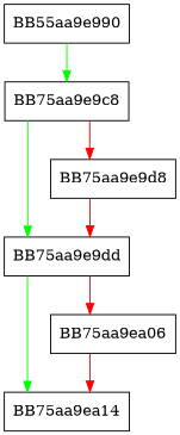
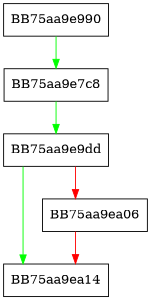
  digraph {
    splines=ortho
    node [shape=box]
    edge [color=red]
-   BB75aa9e990 [label=BB55aa9e990]
-   BB75aa9e9c8
+   BB75aa9e990
+   BB75aa9e9c8 [label=BB75aa9e7c8]
    BB75aa9e9dd
-   BB75aa9e9d8
    n5 [label=BB75aa9ea14]
    BB75aa9ea06
    BB75aa9e990 -> BB75aa9e9c8 [color=green]
    BB75aa9e9c8 -> BB75aa9e9dd [color=green]
-   BB75aa9e9c8 -> BB75aa9e9d8
    BB75aa9e9dd -> n5 [color=green]
    BB75aa9e9dd -> BB75aa9ea06
-   BB75aa9e9d8 -> BB75aa9e9dd
    BB75aa9ea06 -> n5
  }
